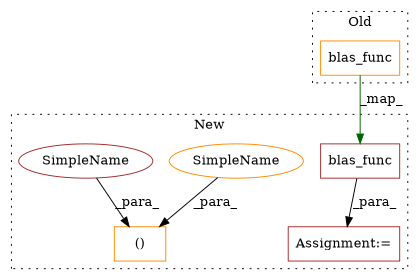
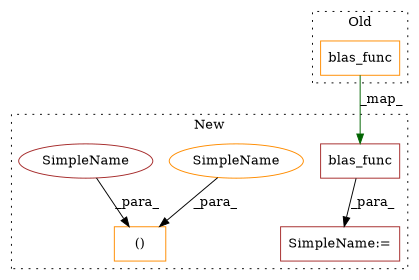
  digraph {
    fontname="DejaVu Serif"
    node [a=32 l="10,1" s=9355 shape=box color=brown fontname="DejaVu Serif"]
    edge [color=black fontname="DejaVu Serif"]
    n1 [label=blas_func s="9377,9394"]
-   n2 [a=7 l=2 label="Assignment:=" s=9370]
+   n2 [a=7 l=2 label="SimpleName:=" s=9370]
    n3 [a=106 l=15 label="()" color=darkorange]
    n4 [a=42 l=1 label=SimpleName shape=ellipse color=darkorange]
    n5 [a=42 l=1 label=SimpleName s=9369 shape=ellipse]
    n6 [label=blas_func s="9289,9306" color=darkorange]
    subgraph cluster_1 {
      label=New
      style=dotted
      n1
      n2
      n3
      n4
      n5
    }
    subgraph cluster_2 {
      label=Old
      style=dotted
      n6
    }
    n1 -> n2 [label=_para_]
    n4 -> n3 [label=_para_]
    n5 -> n3 [label=_para_]
    n6 -> n1 [label=_map_ color=darkgreen]
  }
